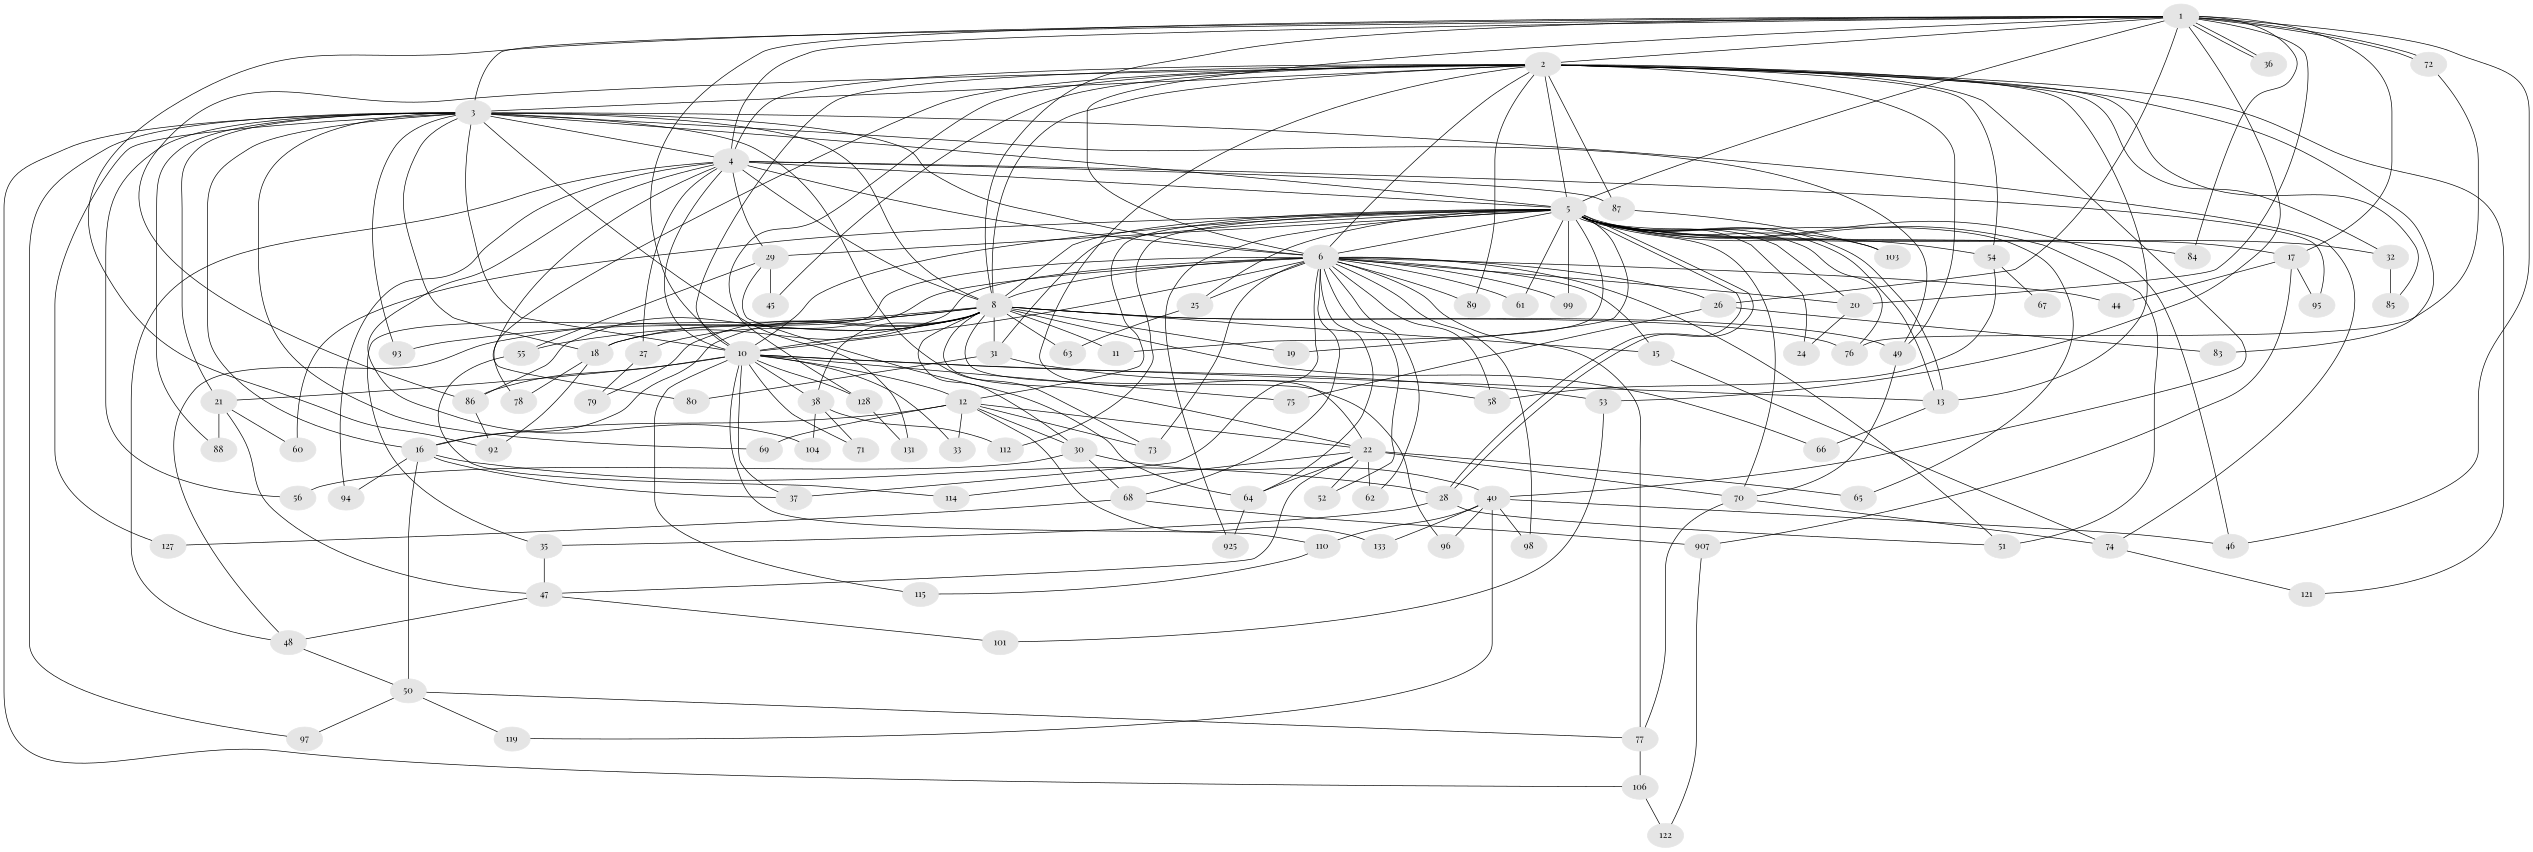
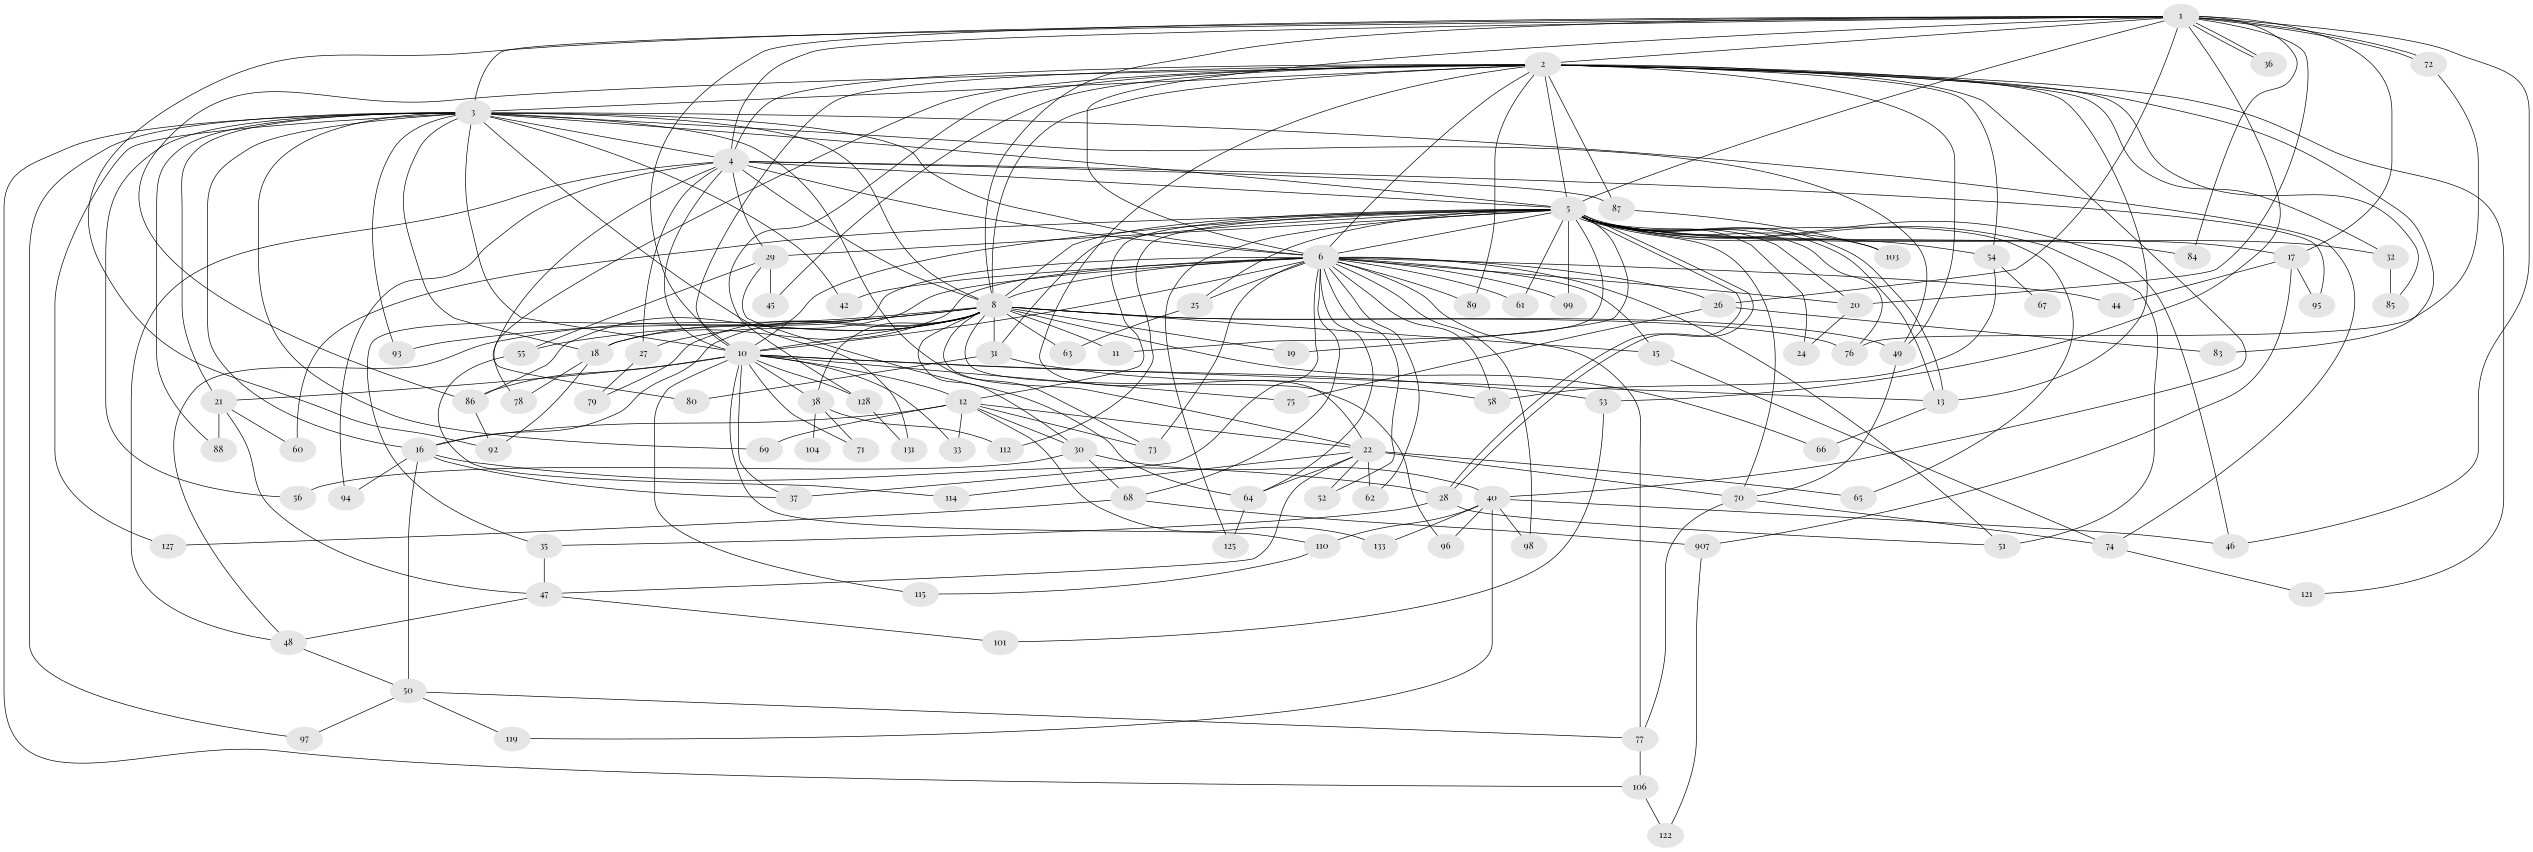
  graph {
    fontname="Playfair Display"
    node [color=gray90 fontname="Playfair Display" style=filled]
    edge [fontname="Playfair Display"]
    1 [super="+59"]
    2 [super="+14"]
    3 [super="+23"]
    4 [super="+132"]
    5 [super="+7"]
    6 [super="+9"]
    8 [super="+43"]
    10 [super="+81"]
    17
    20 [super="+111"]
    26 [super="+41"]
    36
    46
    53 [super="+82"]
    72 [super="+113"]
    84
    92 [super="+118"]
    13 [super="+34"]
    22 [super="+126"]
    32
    40 [super="+57"]
    45
    49 [super="+120"]
    54
    78
    83
    85
    86 [super="+116"]
    87
    89
    121
    128
    16 [super="+109"]
    18 [super="+39"]
    21
+   42
    56
    69
    73
    74 [super="+130"]
    88
    93
    97
    106
    127
    131
    27
    29 [super="+100"]
    48
    80
    94
    95
    104
    11
    12 [super="+124"]
    19
    24
    25
    28 [super="+102"]
    31 [super="+105"]
    51 [super="+123"]
    60
    61
    65
    70 [super="+91"]
    76
    99
    103
    112
-   125 [label=925]
+   125
    15
    35
    37 [super="+129"]
    44
    52
    58
    62
    64
    68
    77
    98
    30
    38
    55
    63
    66
    79
    96
    33
    71
    75
    110
    115
    n94 [label=907]
    101
    47 [super="+90"]
    114
    133
    119
    67
    50 [super="+117"]
    122
    1 -- 2 [weight=2]
    1 -- 3
    1 -- 4
    1 -- 5 [weight=2]
    1 -- 6 [weight=2]
    1 -- 8
    1 -- 10
    1 -- 17
    1 -- 20
    1 -- 26
    1 -- 36
    1 -- 36
    1 -- 46
    1 -- 53
    1 -- 72
    1 -- 72
    1 -- 84
    1 -- 92
    2 -- 3 [weight=2]
    2 -- 4
    2 -- 5 [weight=2]
    2 -- 6 [weight=2]
    2 -- 8
    2 -- 10
    2 -- 13
    2 -- 22
    2 -- 32
    2 -- 40
    2 -- 45
    2 -- 49
    2 -- 54
    2 -- 78
    2 -- 83
    2 -- 85
    2 -- 86
    2 -- 87
    2 -- 89
    2 -- 121
    2 -- 128
    3 -- 4
    3 -- 5 [weight=2]
    3 -- 6 [weight=2]
    3 -- 8
    3 -- 10
    3 -- 49
    3 -- 16
    3 -- 18
    3 -- 21
+   3 -- 42
    3 -- 56
    3 -- 69
    3 -- 73
    3 -- 74
    3 -- 88
    3 -- 93
    3 -- 97
    3 -- 106
    3 -- 127
    3 -- 131
    4 -- 5 [weight=2]
    4 -- 6 [weight=2]
    4 -- 8
    4 -- 10
    4 -- 87
    4 -- 27
    4 -- 29
    4 -- 48
    4 -- 80
    4 -- 94
    4 -- 95
-   4 -- 104
    5 -- 6 [weight=4]
    5 -- 8 [weight=2]
    5 -- 10 [weight=2]
    5 -- 17
    5 -- 20
    5 -- 46
    5 -- 84
    5 -- 13
    5 -- 13
    5 -- 32
    5 -- 54
    5 -- 29
    5 -- 11
    5 -- 12
    5 -- 19
    5 -- 24
    5 -- 25
    5 -- 28
    5 -- 28
    5 -- 31
    5 -- 51
    5 -- 60
    5 -- 61
    5 -- 65
    5 -- 70
    5 -- 76
    5 -- 99
    5 -- 103
    5 -- 112
    5 -- 125
    6 -- 8 [weight=2]
    6 -- 10 [weight=2]
    6 -- 20
    6 -- 26 [weight=2]
    6 -- 86
    6 -- 89
    6 -- 18
+   6 -- 42
    6 -- 73
    6 -- 25
    6 -- 51
    6 -- 61
    6 -- 99
    6 -- 15
    6 -- 35
    6 -- 37 [weight=2]
    6 -- 44
    6 -- 52
    6 -- 58
    6 -- 62
    6 -- 64
    6 -- 68
    6 -- 77
    6 -- 98
    8 -- 10
    8 -- 22
    8 -- 49
    8 -- 16
    8 -- 18
    8 -- 93
    8 -- 27
    8 -- 48
    8 -- 11
    8 -- 19
    8 -- 31
    8 -- 76
    8 -- 15
    8 -- 30
    8 -- 38
    8 -- 55
    8 -- 63
    8 -- 66
    8 -- 79
    8 -- 96
    10 -- 53
    10 -- 13
    10 -- 86
    10 -- 128
    10 -- 21
    10 -- 12
    10 -- 37
    10 -- 38
    10 -- 33
    10 -- 71
    10 -- 75
    10 -- 110
    10 -- 115
    17 -- 95
    17 -- 44
    17 -- n94
    20 -- 24
    26 -- 83
    26 -- 75
    53 -- 101
    72 -- 76
    13 -- 66
    22 -- 65
    22 -- 70
    22 -- 52
    22 -- 62
    22 -- 64
    22 -- 47
    22 -- 114
    32 -- 85
    40 -- 46
    40 -- 98
    40 -- 96
    40 -- 110
    40 -- 133
    40 -- 119
    49 -- 70
    54 -- 58
    54 -- 67
    86 -- 92
    87 -- 103
    128 -- 131
    16 -- 94
    16 -- 28
    16 -- 37
    16 -- 50
    18 -- 92
    18 -- 78
    21 -- 88
    21 -- 60
    21 -- 47
    74 -- 121
    106 -- 122
    27 -- 79
    29 -- 45
    29 -- 64
    29 -- 55
    48 -- 50
    12 -- 22
    12 -- 16
    12 -- 69
    12 -- 73
    12 -- 30
    12 -- 33
    12 -- 133
    25 -- 63
    28 -- 51
    28 -- 35
    31 -- 80
    31 -- 58
    70 -- 74
    70 -- 77
    15 -- 74
    35 -- 47
    64 -- 125
    68 -- 127
    68 -- n94
    77 -- 106
    30 -- 40 [weight=2]
    30 -- 56
    30 -- 68
    38 -- 104
    38 -- 112
    38 -- 71
    55 -- 114
    110 -- 115
    n94 -- 122
    47 -- 48
    47 -- 101
    50 -- 97
    50 -- 77
    50 -- 119
  }
